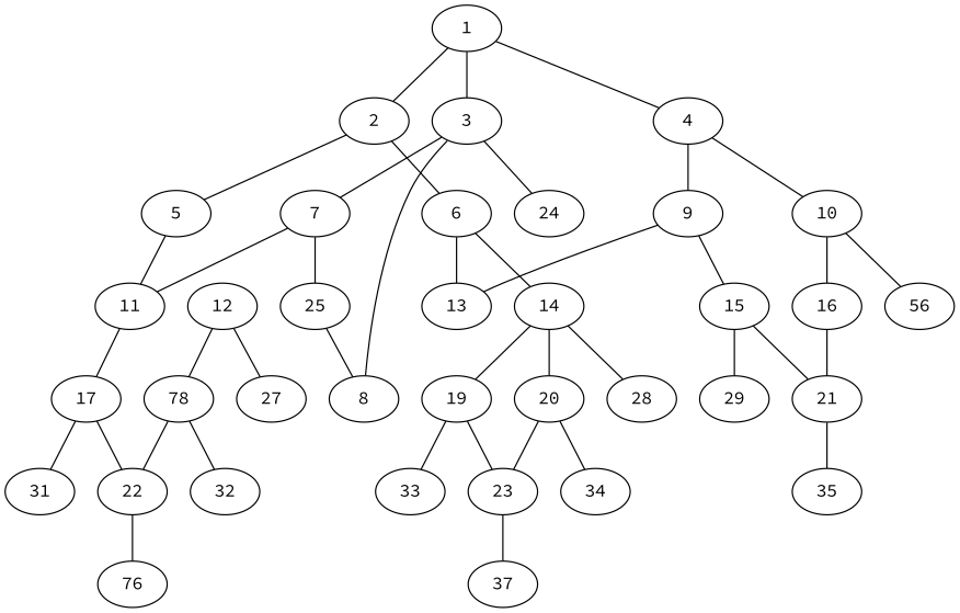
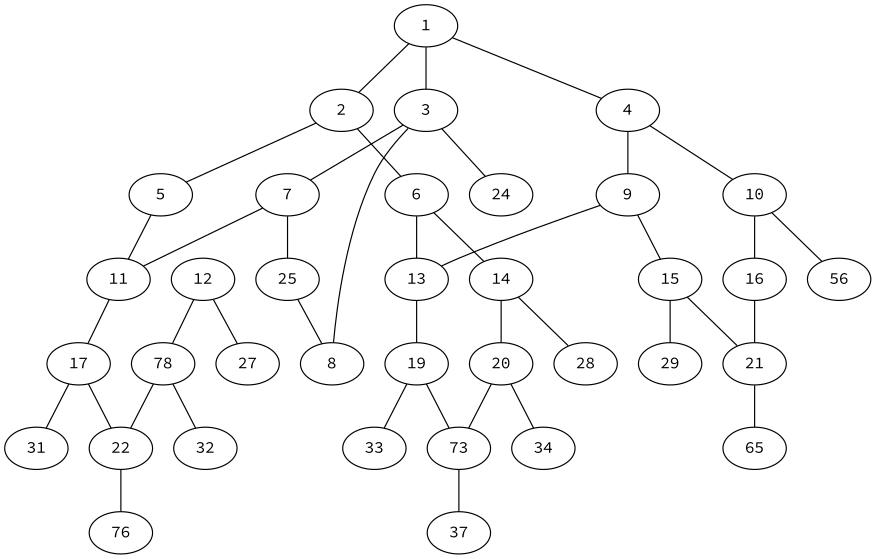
  graph {
    fontname="Source Code Pro"
    node [chem=C fontname="Source Code Pro"]
    edge [fontname="Source Code Pro" valence=1]
    1
    2
    3
    4
    5
    6
    7
    8 [chem=O]
    24 [chem=H]
    9
    10
    11
    13
    14
    25 [chem=H]
    15
    16
    n18 [chem=H label=56]
    17
    n20 [label=78]
    12
    27 [chem=H]
    19
    20
    28 [chem=H]
    21
    29 [chem=H]
    22
    31 [chem=H]
    32 [chem=H]
-   23
+   23 [label=73]
    33 [chem=H]
    34 [chem=H]
-   35 [chem=H]
+   35 [chem=H label=65]
    n35 [chem=H label=76]
    37 [chem=H]
    1 -- 2 [valence=2]
    1 -- 3
    1 -- 4
    2 -- 5
    2 -- 6
    3 -- 7
    3 -- 8
    3 -- 24
    4 -- 9 [valence=2]
    4 -- 10
    5 -- 11 [valence=2]
    6 -- 13 [valence=2]
    6 -- 14
    7 -- 11
    7 -- 25
    9 -- 13
    9 -- 15
    10 -- 16 [valence=2]
    10 -- n18
    11 -- 17
-   14 -- 19
+   13 -- 19
    14 -- 20 [valence=2]
    14 -- 28
    25 -- 8
    15 -- 21 [valence=2]
    15 -- 29
    16 -- 21
    17 -- 22 [valence=2]
    17 -- 31
    n20 -- 22
    n20 -- 32
    12 -- n20 [valence=2]
    12 -- 27
    19 -- 23 [valence=2]
    19 -- 33
    20 -- 23
    20 -- 34
    21 -- 35
    22 -- n35
    23 -- 37
  }
